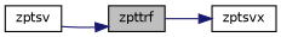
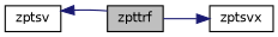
  digraph {
    rankdir=RL
    node [color=black fillcolor=white fontname=Helvetica fontsize=10 shape=record style=filled]
    edge [color=midnightblue dir=back fontname=Helvetica fontsize=10 labelfontname=Helvetica labelfontsize=10 style=solid]
    n1 [fillcolor=grey75 fontcolor=black height=0.2 label=zpttrf width=0.4]
    n2 [height=0.2 label=zptsv width=0.4]
    n3 [height=0.2 label=zptsvx width=0.4]
-   n1 -> n2
+   n2 -> n1
    n3 -> n1
  }
